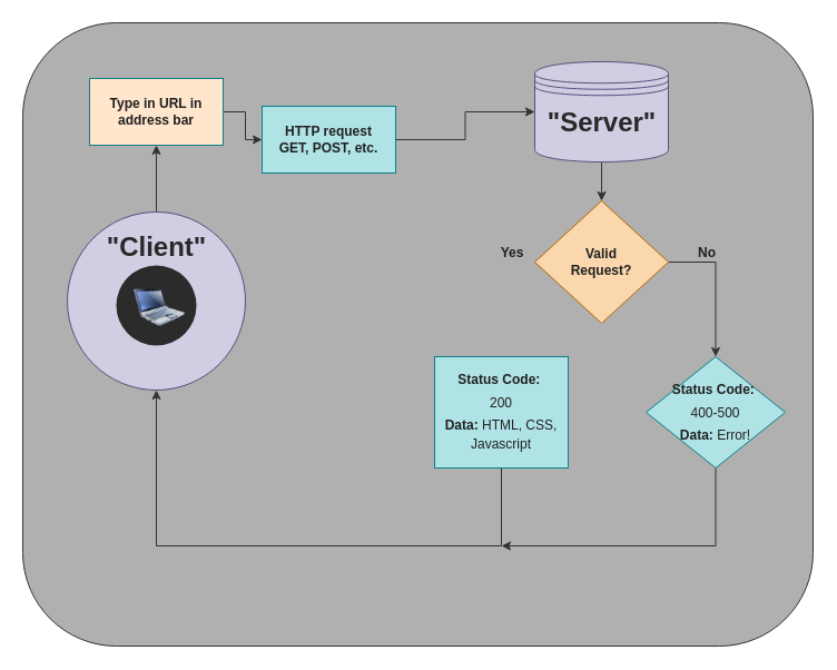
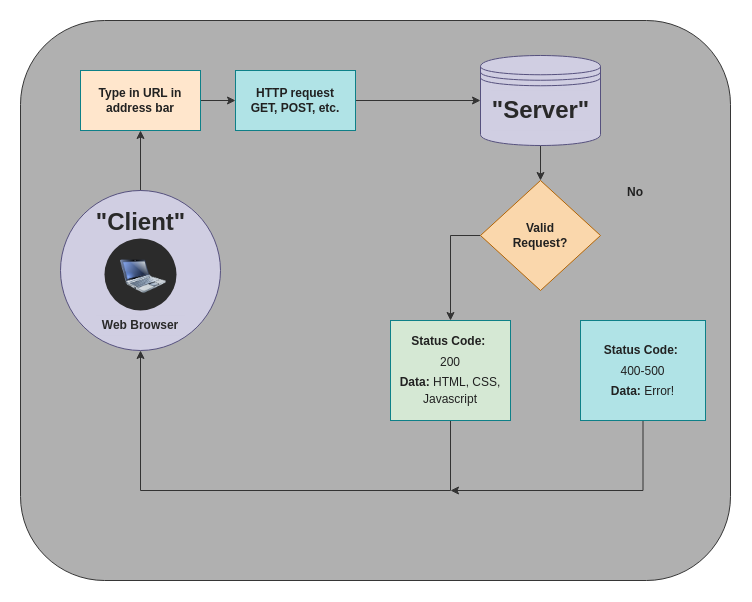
  <mxCell id="0" />
  <mxCell id="1" parent="0" />
  <mxCell id="2" value="" style="rounded=1;whiteSpace=wrap;html=1;strokeColor=#363636;fillColor=#B0B0B0;" parent="1" vertex="1"><mxGeometry y="20" width="710" height="560" as="geometry" x="20" /></mxCell>
  <mxCell id="3" value="" style="edgeStyle=orthogonalEdgeStyle;rounded=0;orthogonalLoop=1;jettySize=auto;html=1;strokeColor=#333333;exitX=0.5;exitY=0;exitDx=0;exitDy=0;" parent="1" source="19" target="7" edge="1"><mxGeometry relative="1" as="geometry"><mxPoint x="140" y="180" as="sourcePoint" /></mxGeometry></mxCell>
  <mxCell id="4" value="" style="edgeStyle=orthogonalEdgeStyle;rounded=0;orthogonalLoop=1;jettySize=auto;html=1;strokeColor=#333333;" parent="1" source="5" target="12" edge="1"><mxGeometry relative="1" as="geometry" /></mxCell>
  <mxCell id="5" value="" style="shape=datastore;whiteSpace=wrap;html=1;fontFamily=Helvetica;fontSize=12;align=center;strokeColor=#56517e;fillColor=#d0cee2;fontColor=#292929;" parent="1" vertex="1"><mxGeometry x="480" y="55" width="120" height="90" as="geometry" /></mxCell>
  <mxCell id="6" value="" style="edgeStyle=orthogonalEdgeStyle;rounded=0;orthogonalLoop=1;jettySize=auto;html=1;strokeColor=#333333;" parent="1" source="7" target="9" edge="1"><mxGeometry relative="1" as="geometry" /></mxCell>
  <mxCell id="7" value="Type in URL in address bar" style="whiteSpace=wrap;html=1;rounded=0;strokeColor=#0e8088;fillColor=#ffe6cc;fontStyle=1;fontColor=#212121;" parent="1" vertex="1"><mxGeometry x="80" y="70" width="120" height="60" as="geometry" /></mxCell>
  <mxCell id="8" style="edgeStyle=orthogonalEdgeStyle;rounded=0;orthogonalLoop=1;jettySize=auto;html=1;entryX=0;entryY=0.5;entryDx=0;entryDy=0;strokeColor=#333333;" parent="1" source="9" target="5" edge="1"><mxGeometry relative="1" as="geometry" /></mxCell>
- <mxCell id="9" value="HTTP request&lt;br&gt;GET, POST, etc." style="whiteSpace=wrap;html=1;rounded=0;strokeColor=#0e8088;fillColor=#b0e3e6;fontStyle=1;fontColor=#212121;" parent="1" vertex="1"><mxGeometry x="235" y="95" width="120" height="60" as="geometry" /></mxCell>
- <mxCell id="11" style="edgeStyle=orthogonalEdgeStyle;rounded=0;orthogonalLoop=1;jettySize=auto;html=1;exitX=1;exitY=0.5;exitDx=0;exitDy=0;entryX=0.5;entryY=0;entryDx=0;entryDy=0;strokeColor=#333333;" parent="1" source="12" target="16" edge="1"><mxGeometry relative="1" as="geometry" /></mxCell>
+ <mxCell id="9" value="HTTP request&lt;br&gt;GET, POST, etc." style="whiteSpace=wrap;html=1;rounded=0;strokeColor=#0e8088;fillColor=#b0e3e6;fontStyle=1;fontColor=#212121;" parent="1" vertex="1"><mxGeometry x="235" y="70" width="120" height="60" as="geometry" /></mxCell>
+ <mxCell id="10" style="edgeStyle=orthogonalEdgeStyle;rounded=0;orthogonalLoop=1;jettySize=auto;html=1;exitX=0;exitY=0.5;exitDx=0;exitDy=0;entryX=0.5;entryY=0;entryDx=0;entryDy=0;strokeColor=#333333;" parent="1" source="12" target="14" edge="1"><mxGeometry relative="1" as="geometry" /></mxCell>
  <mxCell id="12" value="Valid&lt;br&gt;Request?" style="rhombus;whiteSpace=wrap;html=1;strokeColor=#b46504;fillColor=#fad7ac;fontStyle=1;fontColor=#212121;" parent="1" vertex="1"><mxGeometry x="480" y="180" width="120" height="110" as="geometry" /></mxCell>
  <mxCell id="13" style="edgeStyle=orthogonalEdgeStyle;rounded=0;orthogonalLoop=1;jettySize=auto;html=1;exitX=0.5;exitY=1;exitDx=0;exitDy=0;entryX=0.5;entryY=1;entryDx=0;entryDy=0;strokeColor=#333333;" parent="1" source="14" edge="1"><mxGeometry relative="1" as="geometry"><Array as="points"><mxPoint x="450" y="490" /><mxPoint x="140" y="490" /></Array><mxPoint x="140" y="350" as="targetPoint" /></mxGeometry></mxCell>
- <mxCell id="14" value="&lt;p style=&quot;line-height: 16.8px&quot;&gt;&lt;b&gt;Status Code:&lt;/b&gt;&amp;nbsp;&lt;/p&gt;&lt;p style=&quot;line-height: 0px&quot;&gt;200&lt;/p&gt;&lt;p style=&quot;line-height: 16.8px&quot;&gt;&lt;b&gt;Data:&lt;/b&gt;&amp;nbsp;HTML, CSS, Javascript&lt;/p&gt;" style="rounded=0;whiteSpace=wrap;html=1;strokeColor=#0e8088;fillColor=#b0e3e6;fontColor=#212121;" parent="1" vertex="1"><mxGeometry x="390" y="320" width="120" height="100" as="geometry" /></mxCell>
+ <mxCell id="14" value="&lt;p style=&quot;line-height: 16.8px&quot;&gt;&lt;b&gt;Status Code:&lt;/b&gt;&amp;nbsp;&lt;/p&gt;&lt;p style=&quot;line-height: 0px&quot;&gt;200&lt;/p&gt;&lt;p style=&quot;line-height: 16.8px&quot;&gt;&lt;b&gt;Data:&lt;/b&gt;&amp;nbsp;HTML, CSS, Javascript&lt;/p&gt;" style="rounded=0;whiteSpace=wrap;html=1;strokeColor=#0e8088;fillColor=#d5e8d4;fontColor=#212121;" parent="1" vertex="1"><mxGeometry x="390" y="320" width="120" height="100" as="geometry" /></mxCell>
  <mxCell id="15" style="edgeStyle=orthogonalEdgeStyle;rounded=0;orthogonalLoop=1;jettySize=auto;html=1;strokeColor=#333333;" parent="1" source="16" edge="1"><mxGeometry relative="1" as="geometry"><mxPoint x="450" y="490" as="targetPoint" /><Array as="points"><mxPoint x="642" y="490" /></Array></mxGeometry></mxCell>
- <mxCell id="16" value="&lt;p style=&quot;line-height: 140%&quot;&gt;&lt;b&gt;Status Code:&lt;/b&gt;&amp;nbsp;&lt;/p&gt;&lt;p style=&quot;line-height: 0%&quot;&gt;400-500&lt;/p&gt;&lt;p style=&quot;line-height: 140%&quot;&gt;&lt;b&gt;Data:&lt;/b&gt;&amp;nbsp;Error!&lt;/p&gt;" style="rhombus;whiteSpace=wrap;html=1;strokeColor=#0e8088;fillColor=#b0e3e6;fontColor=#212121;" parent="1" vertex="1"><mxGeometry x="580" y="320" width="125" height="100" as="geometry" /></mxCell>
+ <mxCell id="16" value="&lt;p style=&quot;line-height: 140%&quot;&gt;&lt;b&gt;Status Code:&lt;/b&gt;&amp;nbsp;&lt;/p&gt;&lt;p style=&quot;line-height: 0%&quot;&gt;400-500&lt;/p&gt;&lt;p style=&quot;line-height: 140%&quot;&gt;&lt;b&gt;Data:&lt;/b&gt;&amp;nbsp;Error!&lt;/p&gt;" style="rounded=0;whiteSpace=wrap;html=1;strokeColor=#0e8088;fillColor=#b0e3e6;fontColor=#212121;" parent="1" vertex="1"><mxGeometry x="580" y="320" width="125" height="100" as="geometry" /></mxCell>
  <mxCell id="17" value="&quot;Server&quot;" style="text;fillColor=#d0cee2;html=1;fontSize=24;fontStyle=1;verticalAlign=middle;align=center;fontColor=#292929;" parent="1" vertex="1"><mxGeometry x="490" y="90" width="100" height="40" as="geometry" /></mxCell>
  <mxCell id="18" value="" style="ellipse;whiteSpace=wrap;html=1;aspect=fixed;rounded=0;strokeColor=#56517e;fillColor=#d0cee2;fontColor=#292929;" vertex="1" parent="1"><mxGeometry x="60" y="190" width="160" height="160" as="geometry" /></mxCell>
  <mxCell id="19" value="&quot;Client&quot;" style="text;html=1;fontSize=24;fontStyle=1;verticalAlign=middle;align=center;fontColor=#292929;" parent="1" vertex="1"><mxGeometry x="90" y="202" width="100" height="40" as="geometry" /></mxCell>
- <mxCell id="21" value="Yes" style="text;html=1;strokeColor=none;fillColor=none;align=center;verticalAlign=middle;whiteSpace=wrap;rounded=0;fontColor=#212121;fontStyle=1" vertex="1" parent="1"><mxGeometry x="440" y="217" width="40" height="20" as="geometry" /></mxCell>
- <mxCell id="22" value="No" style="text;html=1;strokeColor=none;fillColor=none;align=center;verticalAlign=middle;whiteSpace=wrap;rounded=0;fontColor=#212121;fontStyle=1" vertex="1" parent="1"><mxGeometry x="615" y="217" width="40" height="20" as="geometry" /></mxCell>
+ <mxCell id="20" value="Web Browser" style="text;html=1;fillColor=#d0cee2;align=center;verticalAlign=middle;whiteSpace=wrap;rounded=0;fontColor=#292929;fontStyle=1" parent="1" vertex="1"><mxGeometry x="95" y="315" width="90" height="20" as="geometry" /></mxCell>
+ <mxCell id="22" value="No" style="text;html=1;strokeColor=none;fillColor=none;align=center;verticalAlign=middle;whiteSpace=wrap;rounded=0;fontColor=#212121;fontStyle=1" vertex="1" parent="1"><mxGeometry x="615" y="182" width="40" height="20" as="geometry" /></mxCell>
  <mxCell id="23" value="" style="group" vertex="1" connectable="0" parent="1"><mxGeometry x="104" y="243" width="72" height="72" as="geometry" /></mxCell>
  <mxCell id="24" value="" style="ellipse;whiteSpace=wrap;html=1;aspect=fixed;rounded=0;fontColor=#212121;fillColor=#2B2B2B;strokeColor=none;" vertex="1" parent="23"><mxGeometry y="-5" width="72" height="72" as="geometry" /></mxCell>
  <mxCell id="25" value="" style="image;html=1;image=img/lib/clip_art/computers/Netbook_128x128.png" parent="23" vertex="1"><mxGeometry x="16" y="7" width="46" height="52" as="geometry" /></mxCell>
